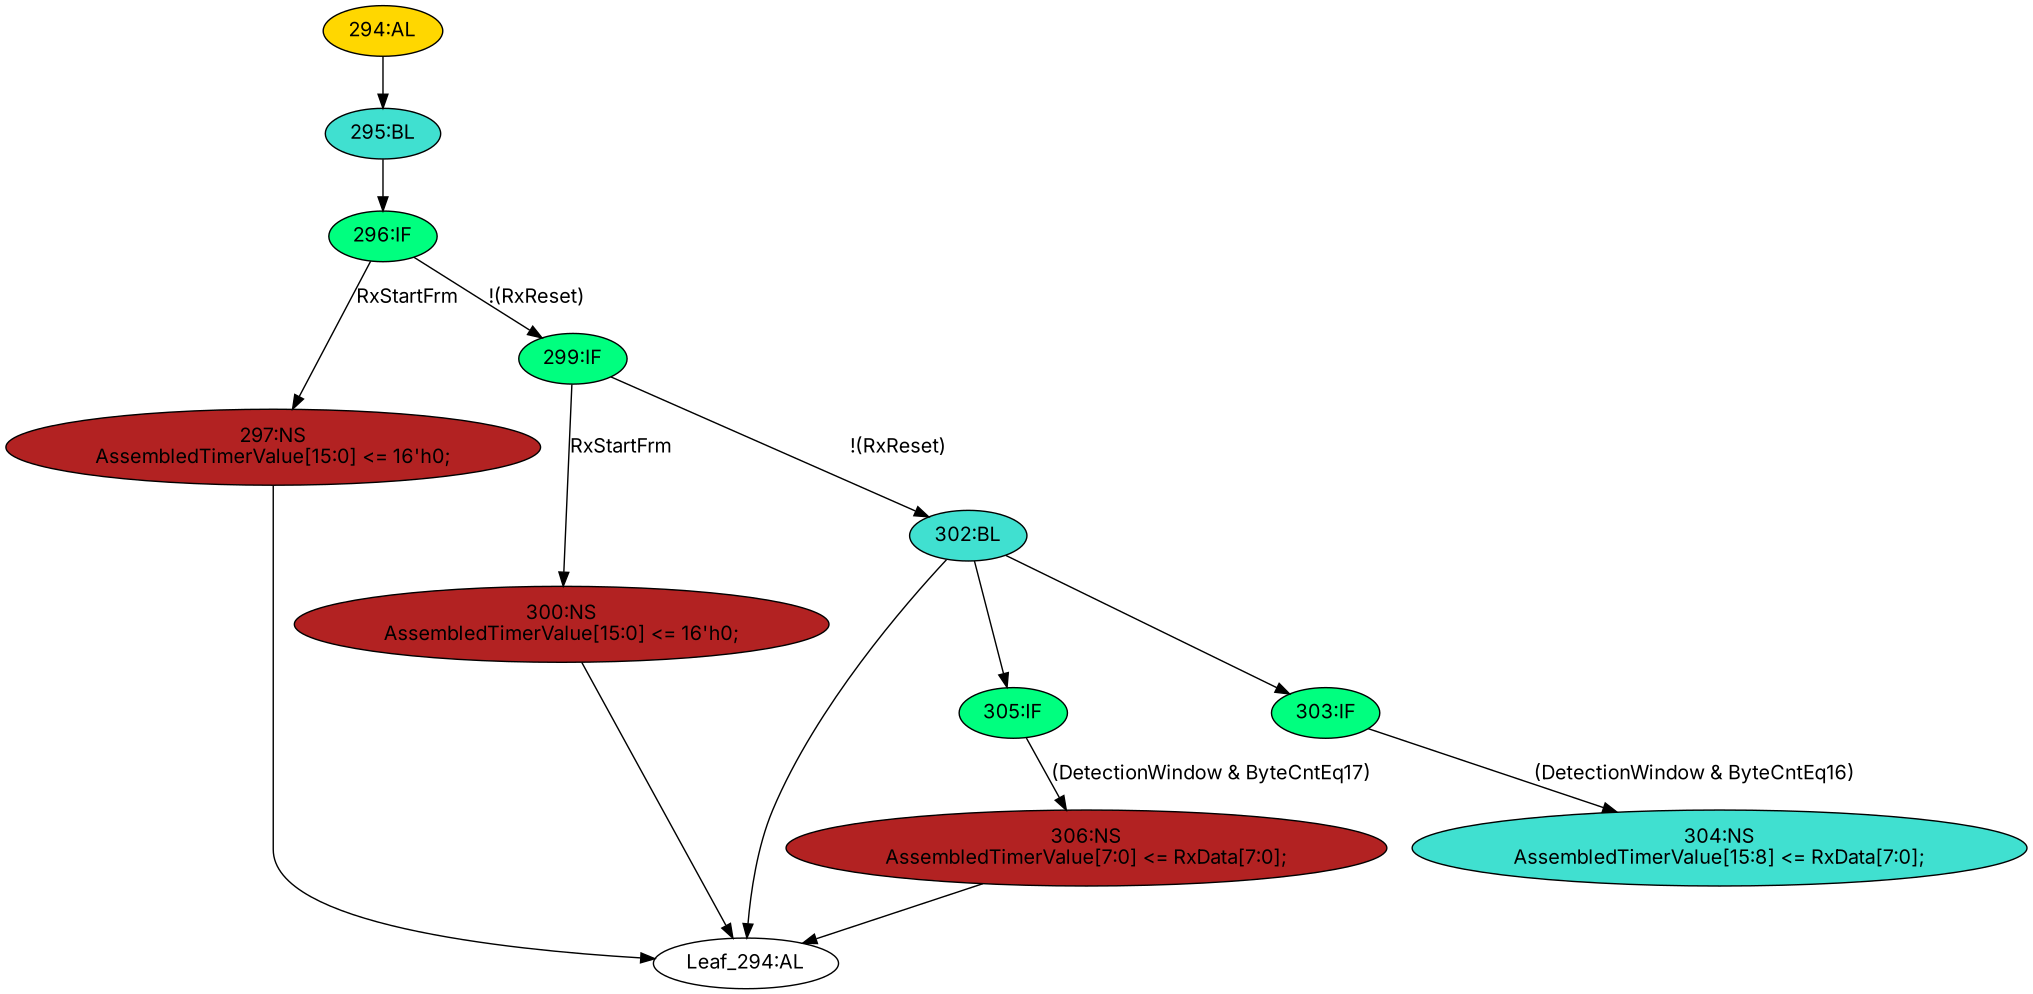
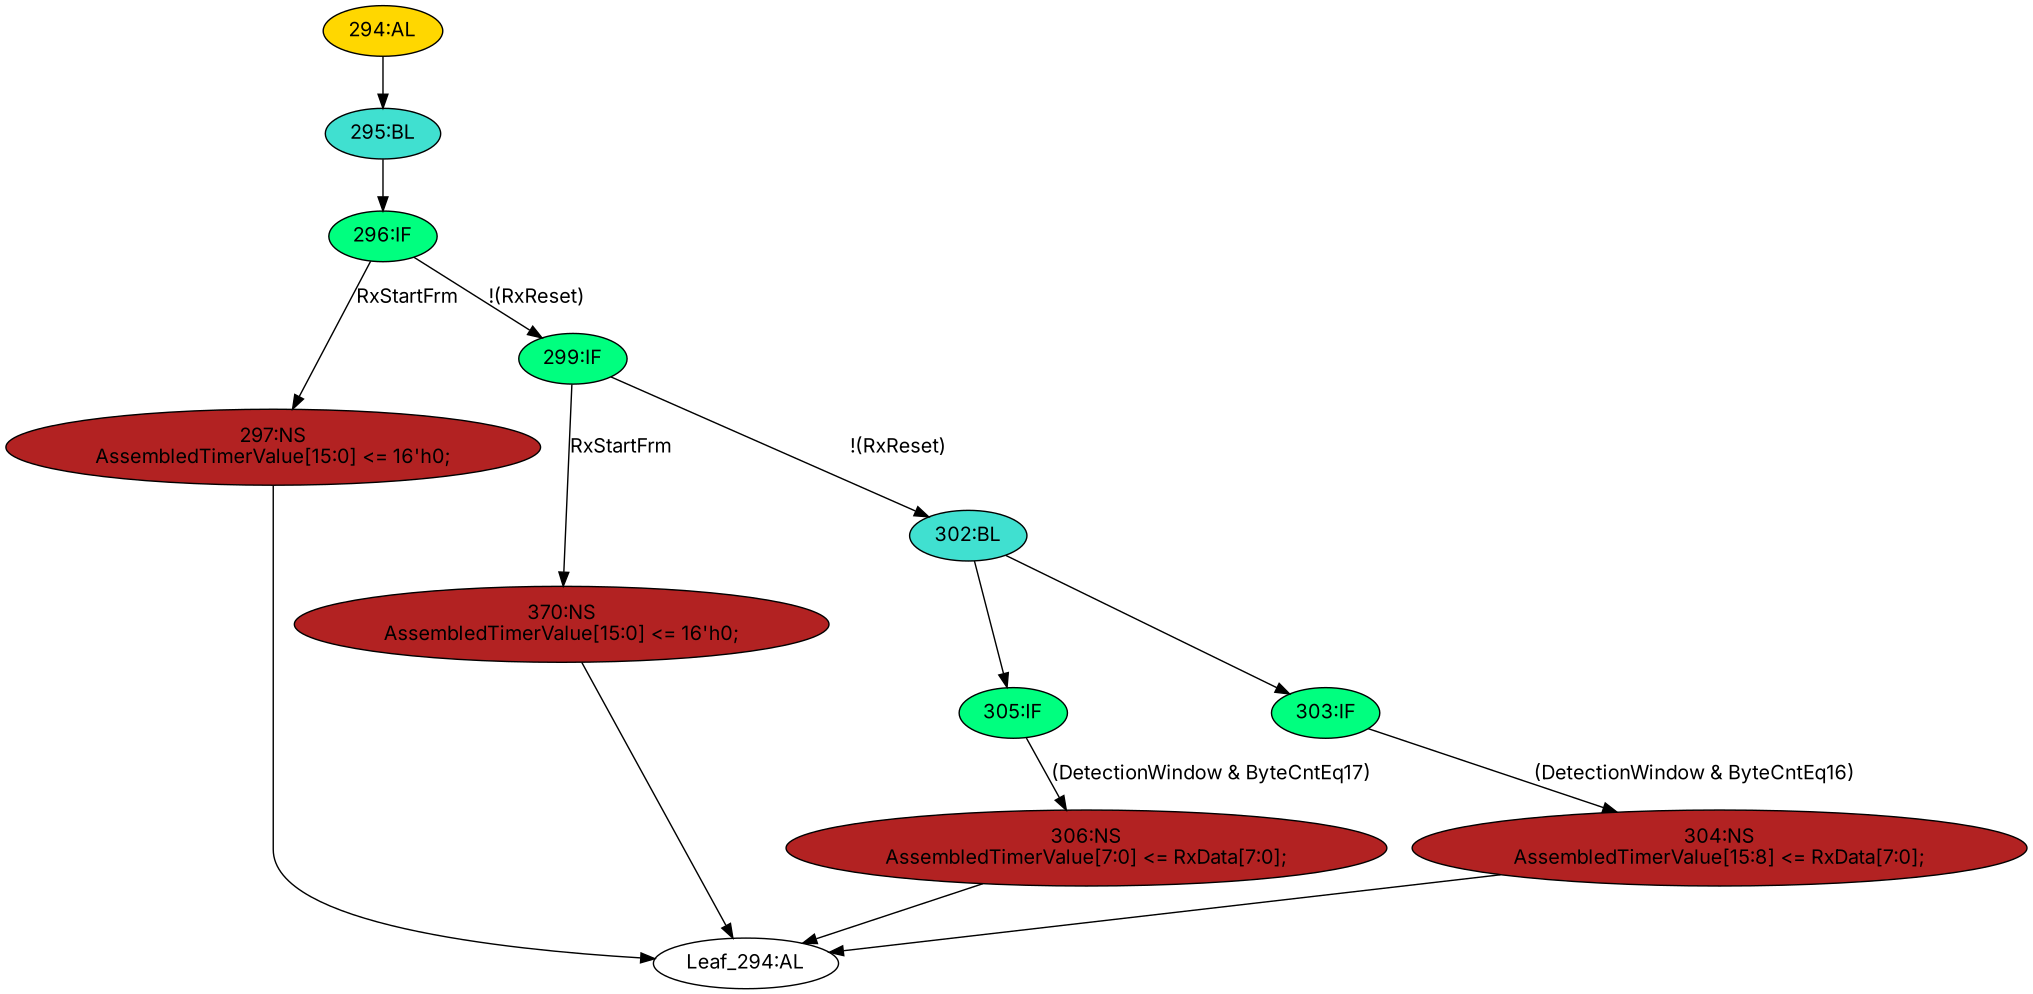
  strict digraph {
    fontname=Inter
    node [fillcolor=firebrick fontname=Inter statements="[]" style=filled typ=NonblockingSubstitution]
    edge [cond="[]" fontname=Inter lineno=None]
    n1 [ast="<pyverilog.vparser.ast.NonblockingSubstitution object at 0x7f2ba5adbb90>" label="297:NS\nAssembledTimerValue[15:0] <= 16'h0;" statements="[<pyverilog.vparser.ast.NonblockingSubstitution object at 0x7f2ba5adbb90>]"]
    n2 [def_var="['AssembledTimerValue']" label="Leaf_294:AL" fillcolor="" statements="" style="" typ=""]
-   n3 [ast="<pyverilog.vparser.ast.NonblockingSubstitution object at 0x7f2ba5adbe50>" label="300:NS\nAssembledTimerValue[15:0] <= 16'h0;" statements="[<pyverilog.vparser.ast.NonblockingSubstitution object at 0x7f2ba5adbe50>]"]
+   n3 [ast="<pyverilog.vparser.ast.NonblockingSubstitution object at 0x7f2ba5adbe50>" label="370:NS\nAssembledTimerValue[15:0] <= 16'h0;" statements="[<pyverilog.vparser.ast.NonblockingSubstitution object at 0x7f2ba5adbe50>]"]
    n4 [ast="<pyverilog.vparser.ast.Block object at 0x7f2ba5b020d0>" fillcolor=turquoise label="302:BL" typ=Block]
    n5 [ast="<pyverilog.vparser.ast.IfStatement object at 0x7f2ba5b025d0>" fillcolor=springgreen label="305:IF" typ=IfStatement]
    n6 [ast="<pyverilog.vparser.ast.IfStatement object at 0x7f2ba5b02110>" fillcolor=springgreen label="303:IF" typ=IfStatement]
    n7 [ast="<pyverilog.vparser.ast.NonblockingSubstitution object at 0x7f2ba5b02610>" label="306:NS\nAssembledTimerValue[7:0] <= RxData[7:0];" statements="[<pyverilog.vparser.ast.NonblockingSubstitution object at 0x7f2ba5b02610>]"]
-   n8 [ast="<pyverilog.vparser.ast.NonblockingSubstitution object at 0x7f2ba5b021d0>" fillcolor=turquoise label="304:NS\nAssembledTimerValue[15:8] <= RxData[7:0];" statements="[<pyverilog.vparser.ast.NonblockingSubstitution object at 0x7f2ba5b021d0>]"]
+   n8 [ast="<pyverilog.vparser.ast.NonblockingSubstitution object at 0x7f2ba5b021d0>" label="304:NS\nAssembledTimerValue[15:8] <= RxData[7:0];" statements="[<pyverilog.vparser.ast.NonblockingSubstitution object at 0x7f2ba5b021d0>]"]
    n9 [ast="<pyverilog.vparser.ast.IfStatement object at 0x7f2ba5b02a10>" fillcolor=springgreen label="299:IF" typ=IfStatement]
    n10 [ast="<pyverilog.vparser.ast.Block object at 0x7f2ba5b02a90>" fillcolor=turquoise label="295:BL" typ=Block]
    n11 [ast="<pyverilog.vparser.ast.IfStatement object at 0x7f2ba5b02ad0>" fillcolor=springgreen label="296:IF" typ=IfStatement]
    n12 [ast="<pyverilog.vparser.ast.Always object at 0x7f2ba5b02b50>" clk_sens=True fillcolor=gold label="294:AL" sens="['MRxClk', 'RxReset']" typ=Always use_var="['RxStartFrm', 'RxData', 'DetectionWindow', 'RxReset', 'ByteCntEq17', 'ByteCntEq16']"]
    n1 -> n2
    n3 -> n2
    n4 -> n5
    n4 -> n6
    n5 -> n7 [cond="['DetectionWindow', 'ByteCntEq17']" label="(DetectionWindow & ByteCntEq17)" lineno=305]
    n6 -> n8 [cond="['DetectionWindow', 'ByteCntEq16']" label="(DetectionWindow & ByteCntEq16)" lineno=303]
    n7 -> n2
-   n4 -> n2
+   n8 -> n2
    n9 -> n3 [cond="['RxStartFrm']" label=RxStartFrm lineno=299]
    n9 -> n4 [cond="['RxStartFrm']" label="!(RxReset)" lineno=299]
    n10 -> n11
    n11 -> n1 [cond="['RxReset']" label=RxStartFrm lineno=296]
    n11 -> n9 [cond="['RxReset']" label="!(RxReset)" lineno=296]
    n12 -> n10
  }
